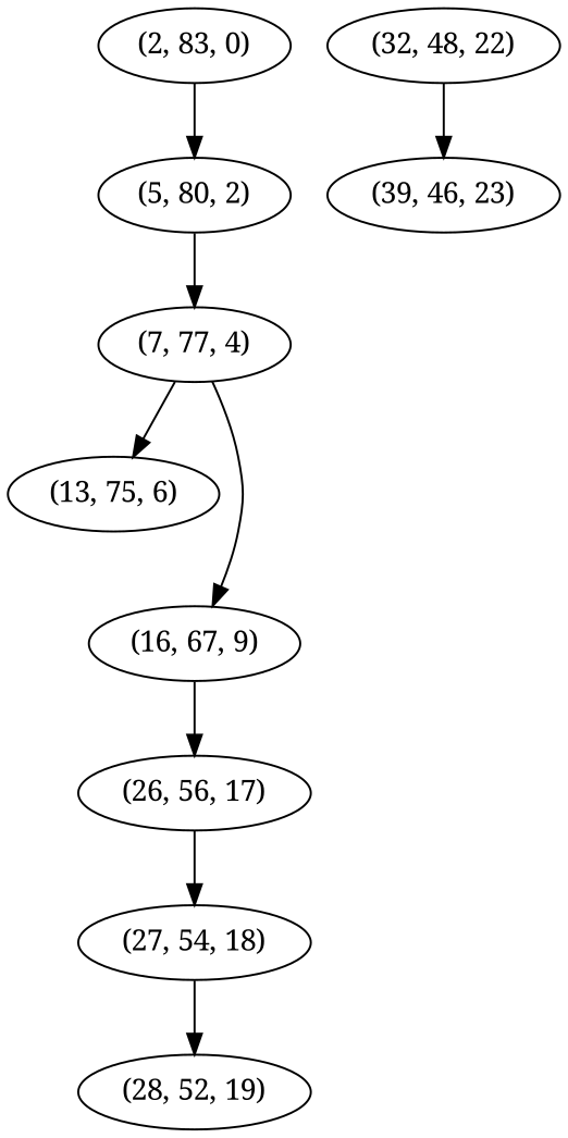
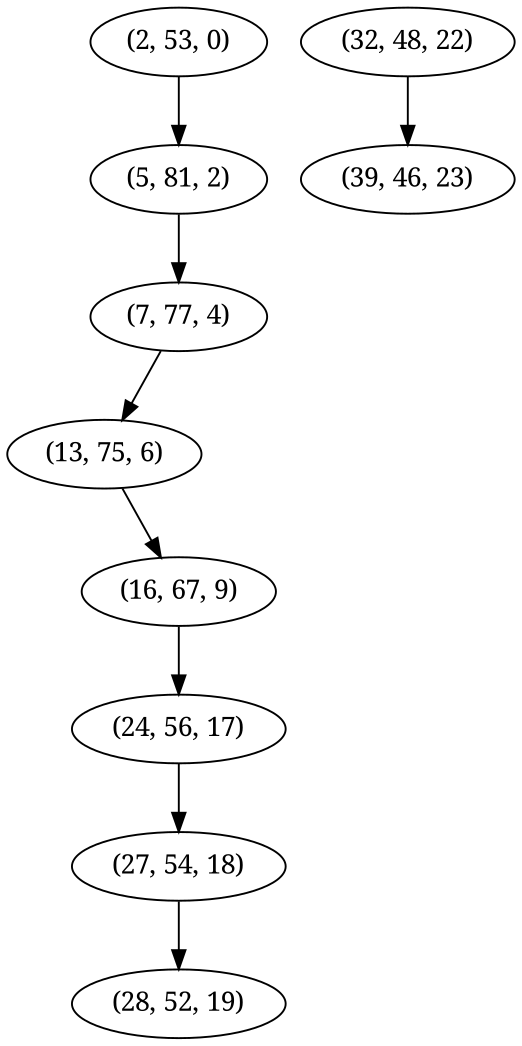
  digraph {
    fontname="Noto Serif"
    node [fontname="Noto Serif"]
    edge [fontname="Noto Serif"]
-   "(2, 83, 0)"
-   "(5, 81, 2)" [label="(5, 80, 2)"]
+   "(2, 83, 0)" [label="(2, 53, 0)"]
+   "(5, 81, 2)"
    "(7, 77, 4)"
    "(13, 75, 6)"
    "(16, 67, 9)"
-   "(24, 56, 17)" [label="(26, 56, 17)"]
+   "(24, 56, 17)"
    "(27, 54, 18)"
    "(28, 52, 19)"
    "(32, 48, 22)"
    "(39, 46, 23)"
    "(2, 83, 0)" -> "(5, 81, 2)"
    "(5, 81, 2)" -> "(7, 77, 4)"
    "(7, 77, 4)" -> "(13, 75, 6)"
-   "(7, 77, 4)" -> "(16, 67, 9)"
+   "(13, 75, 6)" -> "(16, 67, 9)"
    "(16, 67, 9)" -> "(24, 56, 17)"
    "(24, 56, 17)" -> "(27, 54, 18)"
    "(27, 54, 18)" -> "(28, 52, 19)"
    "(32, 48, 22)" -> "(39, 46, 23)"
  }
